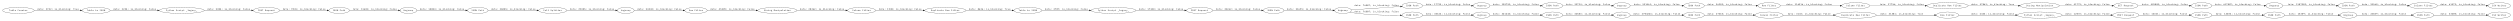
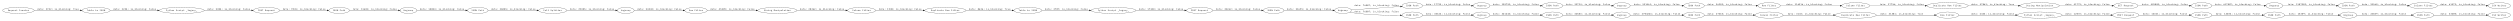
  digraph {
    rankdir=LR
    fontname="IBM Plex Mono"
    node [fontname="IBM Plex Mono"]
    edge [fontname="IBM Plex Mono"]
    n1 [label="JSON Path"]
    n2 [label=Ungroup]
    n3 [label="JSON Path"]
    n4 [label="CSV Writer"]
    n5 [label="Duplicate Row Filter"]
    n6 [label="String Manipulation"]
    n7 [label=Ungroup]
    n8 [label="JSON Path"]
    n9 [label="JSON Path"]
    n10 [label=Ungroup]
    n11 [label="Column Filter"]
    n12 [label="CSV Writer"]
    n13 [label="POST Request"]
    n14 [label="JSON Path"]
    n15 [label=Ungroup]
    n16 [label="JSON Path"]
    n17 [label="Cell Splitter"]
    n18 [label="Table to JSON"]
    n19 [label="Python Script _legacy_"]
    n20 [label="Column Filter"]
    n21 [label="Duplicate Row Filter"]
    n22 [label="Column Filter"]
    n23 [label="Duplicate Row Filter"]
    n24 [label=Ungroup]
    n25 [label="GET Request"]
    n26 [label="JSON Path"]
    n27 [label="POST Request"]
    n28 [label="JSON Path"]
    n29 [label=Ungroup]
    n30 [label="JSON Path"]
    n31 [label="Python Script _legacy_"]
    n32 [label=Ungroup]
    n33 [label="Row Filter"]
    n34 [label="String Manipulation"]
    n35 [label="JSON Path"]
    n36 [label=Ungroup]
    n37 [label="JSON Path"]
    n38 [label="Row Filter"]
    n39 [label="Column Filter"]
    n40 [label="Python Script _legacy_"]
    n41 [label="Row Filter"]
    n42 [label="JSON Path"]
    n43 [label="POST Request"]
    n44 [label="JSON Path"]
    n45 [label=Ungroup]
    n46 [label="JSON Path"]
-   n47 [label="Table Creator"]
+   n47 [label="Request Creator"]
    n48 [label="Table to JSON"]
    n1 -> n2 [label="data: 11601; is_blocking: False"]
    n2 -> n16 [label="data: 10854; is_blocking: False"]
    n3 -> n4 [label="data: 33600; is_blocking: False"]
    n5 -> n6 [label="data: 57863; is_blocking: True"]
    n6 -> n25 [label="data: 41773; is_blocking: False"]
    n7 -> n8 [label="data: 2704266; is_blocking: False"]
    n8 -> n22 [label="data: 27365; is_blocking: False"]
    n9 -> n10 [label="data: 17735; is_blocking: False"]
    n10 -> n26 [label="data: 130759; is_blocking: False"]
    n11 -> n12 [label="data: 61579; is_blocking: False"]
    n13 -> n1 [label="data: 9941; is_blocking: False"]
    n14 -> n15 [label="data: 51695; is_blocking: False"]
    n15 -> n9 [label="data: 76007; is_blocking: False"]
    n15 -> n42 [label="data: 76007; is_blocking: False"]
    n16 -> n17 [label="data: 28405; is_blocking: False"]
    n17 -> n24 [label="data: 29385; is_blocking: False"]
    n18 -> n19 [label="data: 3787; is_blocking: False"]
    n19 -> n43 [label="data: 17340; is_blocking: False"]
    n20 -> n21 [label="data: 1938; is_blocking: False"]
    n21 -> n18 [label="data: 8636; is_blocking: True"]
    n22 -> n23 [label="data: 3133; is_blocking: False"]
    n23 -> n41 [label="data: 41381; is_blocking: True"]
    n24 -> n33 [label="data: 54343; is_blocking: False"]
    n25 -> n35 [label="data: 401883; is_blocking: False"]
    n26 -> n32 [label="data: 33724; is_blocking: False"]
    n27 -> n28 [label="data: 14321; is_blocking: False"]
    n28 -> n44 [label="data: 14404; is_blocking: False"]
    n29 -> n30 [label="data: 461644; is_blocking: False"]
    n30 -> n7 [label="data: 46583; is_blocking: False"]
    n31 -> n13 [label="data: 5304; is_blocking: False"]
    n32 -> n37 [label="data: 531461; is_blocking: False"]
    n33 -> n34 [label="data: 45509; is_blocking: False"]
    n34 -> n20 [label="data: 28362; is_blocking: False"]
    n35 -> n36 [label="data: 617887; is_blocking: False"]
    n36 -> n46 [label="data: 1187382; is_blocking: False"]
    n37 -> n38 [label="data: 36203; is_blocking: False"]
    n38 -> n39 [label="data: 116316; is_blocking: False"]
    n39 -> n5 [label="data: 27756; is_blocking: False"]
    n40 -> n27 [label="data: 12072; is_blocking: False"]
    n41 -> n40 [label="data: 6443; is_blocking: False"]
    n42 -> n29 [label="data: 45144; is_blocking: False"]
    n43 -> n14 [label="data: 35262; is_blocking: False"]
    n44 -> n45 [label="data: 15309; is_blocking: False"]
    n45 -> n3 [label="data: 24849; is_blocking: False"]
    n46 -> n11 [label="data: 93560; is_blocking: False"]
    n47 -> n48 [label="data: 2742; is_blocking: True"]
    n48 -> n31 [label="data: 2234; is_blocking: False"]
  }
